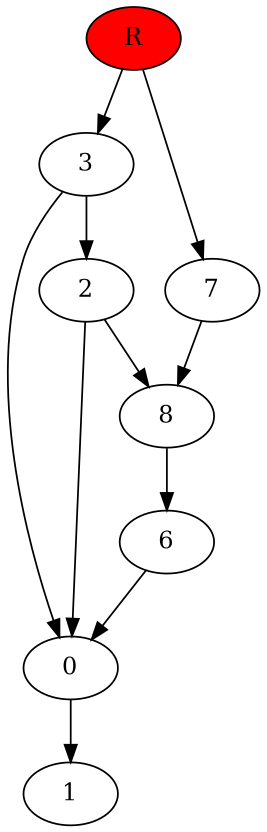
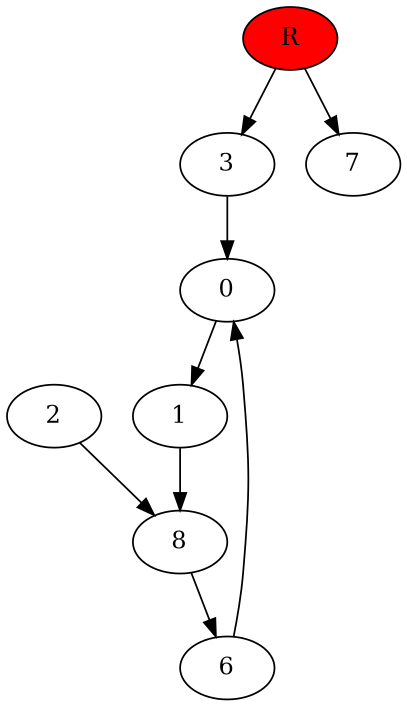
  digraph {
    n1 [label=0]
    2
    8
    3
    1
    6
    7
    R [fillcolor="#ff0000" style=filled]
    n1 -> 1
-   2 -> n1
    2 -> 8
    8 -> 6
    3 -> n1
-   3 -> 2
    6 -> n1
-   7 -> 8
+   1 -> 8
    R -> 3
    R -> 7
  }
